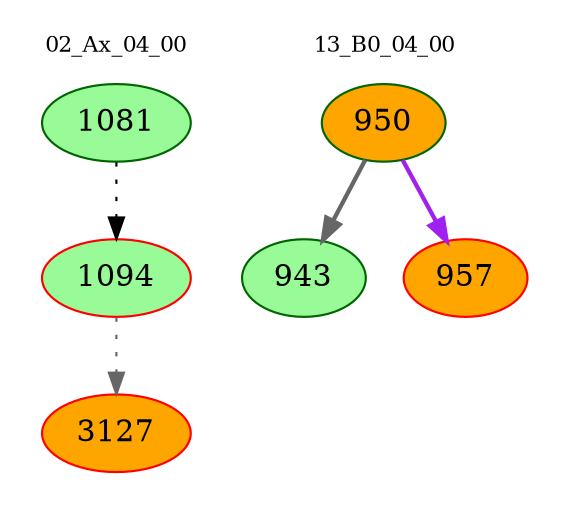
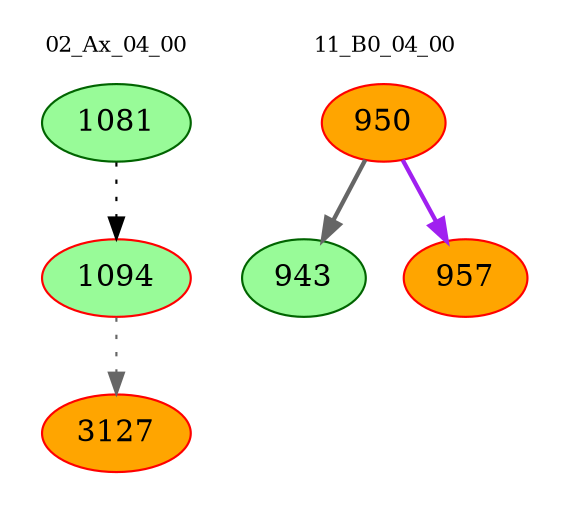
  digraph {
    node [color=red fillcolor=palegreen style=filled]
    edge [color=gray40 style=dotted]
    n1 [label=1094]
    n2 [color=darkgreen label=1081]
    n3 [fillcolor=orange label=3127]
-   n4 [color=darkgreen fillcolor=orange label=950]
+   n4 [fillcolor=orange label=950]
    n5 [color=darkgreen label=943]
    n6 [fillcolor=orange label=957]
    subgraph cluster_1 {
      color=white
      fontsize=10
      label="02_Ax_04_00"
      n1
      n2
      n3
    }
    subgraph cluster_2 {
      color=white
      fontsize=10
-     label="13_B0_04_00"
+     label="11_B0_04_00"
      n4
      n5
      n6
    }
    n1 -> n3
    n2 -> n1 [color=black]
    n4 -> n5 [style=bold]
    n4 -> n6 [color=purple style=bold]
  }
